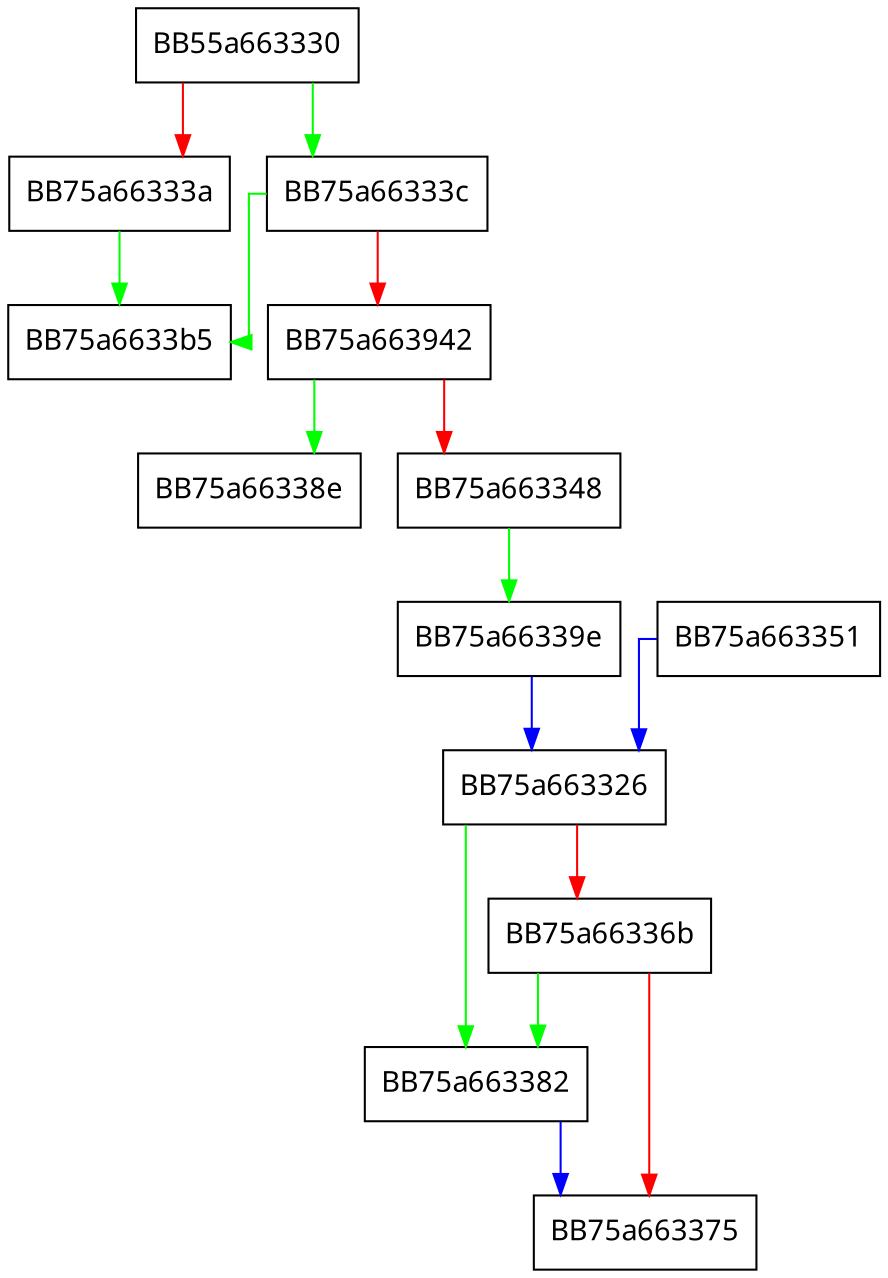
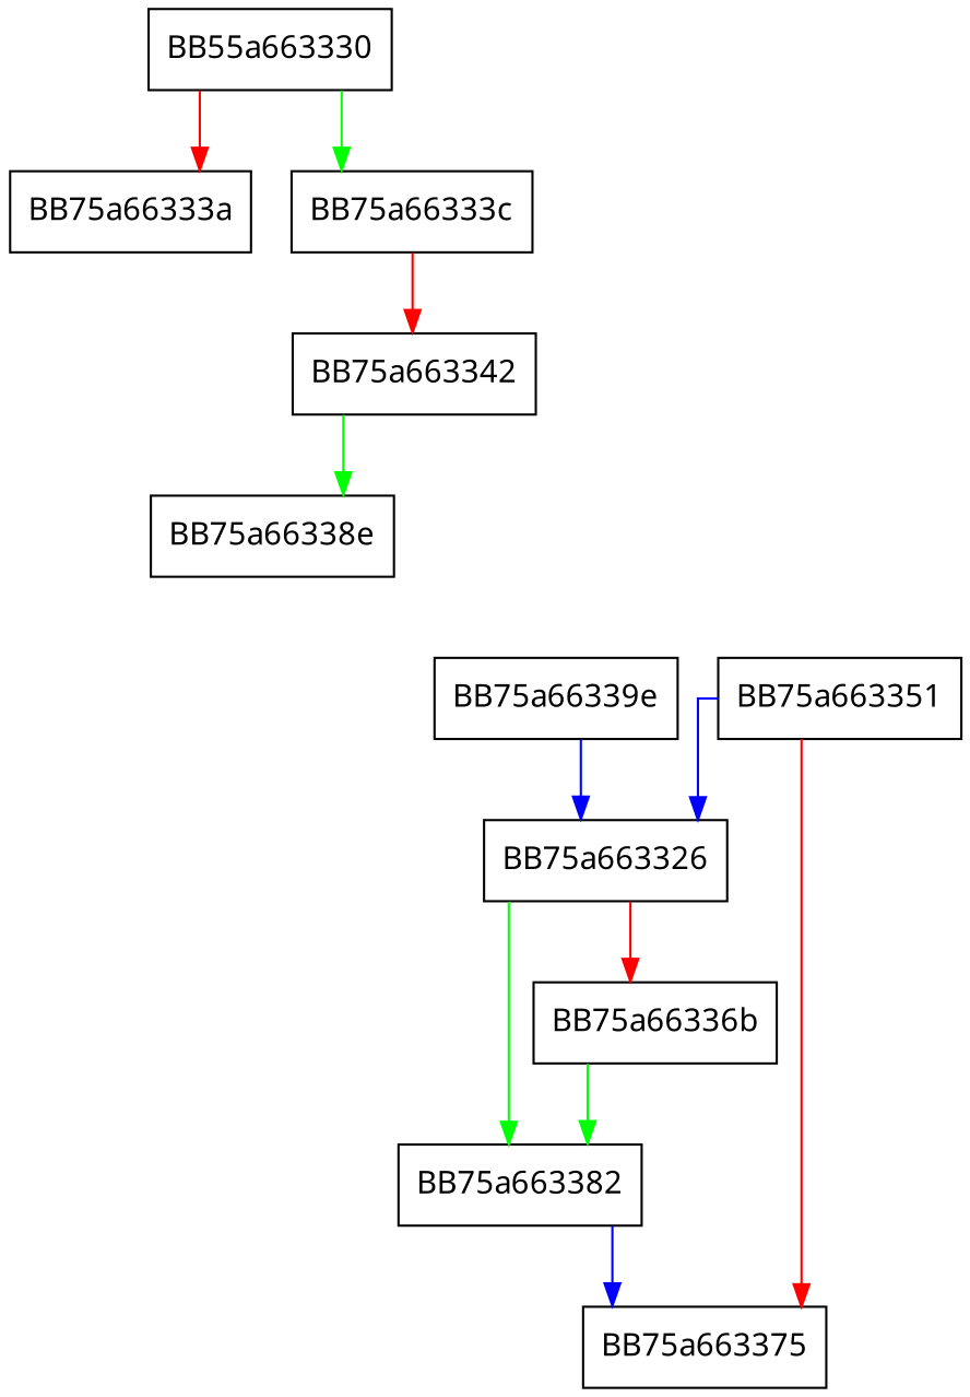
  digraph {
    fontname="Noto Sans"
    splines=ortho
    node [fontname="Noto Sans" shape=box]
    edge [color=green fontname="Noto Sans"]
    n1 [label=BB55a663330]
    BB75a66333c
    BB75a66333a
-   BB75a6633b5
-   BB75a663342 [label=BB75a663942]
+   BB75a663342
    BB75a66338e
-   BB75a663348
    BB75a66339e
    n9 [label=BB75a663326]
    BB75a663351
    BB75a663382
    BB75a66336b
    BB75a663375
    n1 -> BB75a66333c
    n1 -> BB75a66333a [color=red]
-   BB75a66333c -> BB75a6633b5
    BB75a66333c -> BB75a663342 [color=red]
-   BB75a66333a -> BB75a6633b5
    BB75a663342 -> BB75a66338e
-   BB75a663342 -> BB75a663348 [color=red]
-   BB75a663348 -> BB75a66339e
    BB75a66339e -> n9 [color=blue]
    n9 -> BB75a663382
    n9 -> BB75a66336b [color=red]
    BB75a663351 -> n9 [color=blue]
    BB75a663382 -> BB75a663375 [color=blue]
    BB75a66336b -> BB75a663382
-   BB75a66336b -> BB75a663375 [color=red]
+   BB75a663351 -> BB75a663375 [color=red]
  }
